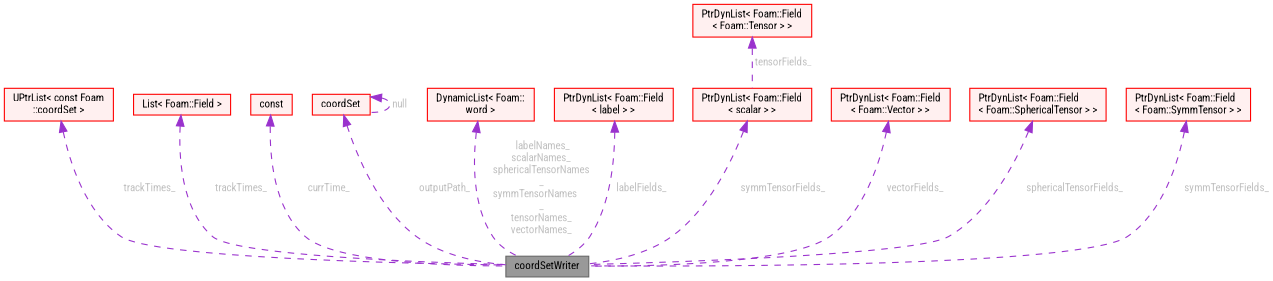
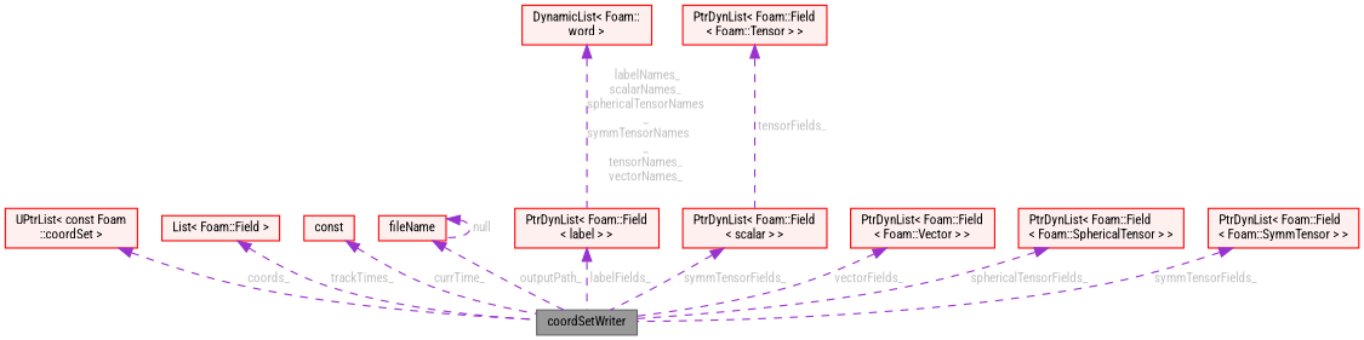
  digraph {
    fontname="Roboto Condensed"
    rankdir=TB
    node [color=red fillcolor="#FFF0F0" fontname="Roboto Condensed" fontsize=10 shape=box style=filled]
    edge [color=darkorchid3 dir=back fontcolor=grey fontname="Roboto Condensed" fontsize=10 labelfontname=Helvetica labelfontsize=10 style=dashed]
    n1 [color=gray40 fillcolor=grey60 fontcolor=black height=0.2 label=coordSetWriter width=0.4]
    n2 [height=0.2 label="UPtrList\< const Foam\l::coordSet \>" width=0.4]
    n3 [height=0.2 label="List\< Foam::Field \>" width=0.4]
    n4 [height=0.2 label=const width=0.4]
-   n5 [height=0.2 label=coordSet width=0.4]
+   n5 [height=0.2 label=fileName width=0.4]
    n6 [height=0.2 label="DynamicList\< Foam::\lword \>" width=0.4]
    n7 [height=0.2 label="PtrDynList\< Foam::Field\l\< label \> \>" width=0.4]
    n8 [height=0.2 label="PtrDynList\< Foam::Field\l\< scalar \> \>" width=0.4]
    n9 [height=0.2 label="PtrDynList\< Foam::Field\l\< Foam::Vector \> \>" width=0.4]
    n10 [height=0.2 label="PtrDynList\< Foam::Field\l\< Foam::SphericalTensor \> \>" width=0.4]
    n11 [height=0.2 label="PtrDynList\< Foam::Field\l\< Foam::SymmTensor \> \>" width=0.4]
    n12 [height=0.2 label="PtrDynList\< Foam::Field\l\< Foam::Tensor \> \>" width=0.4]
-   n2 -> n1 [label=" trackTimes_"]
+   n2 -> n1 [label=" coords_"]
    n3 -> n1 [label=" trackTimes_"]
    n4 -> n1 [label=" currTime_"]
    n5 -> n1 [label=" outputPath_"]
    n5 -> n5 [label=" null"]
-   n6 -> n1 [label=" labelNames_\nscalarNames_\nsphericalTensorNames\l_\nsymmTensorNames\l_\ntensorNames_\nvectorNames_"]
+   n6 -> n7 [label=" labelNames_\nscalarNames_\nsphericalTensorNames\l_\nsymmTensorNames\l_\ntensorNames_\nvectorNames_"]
    n7 -> n1 [label=" labelFields_"]
    n8 -> n1 [label=" symmTensorFields_"]
    n9 -> n1 [label=" vectorFields_"]
    n10 -> n1 [label=" sphericalTensorFields_"]
    n11 -> n1 [label=" symmTensorFields_"]
    n12 -> n8 [label=" tensorFields_"]
  }
